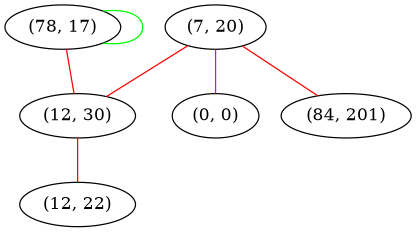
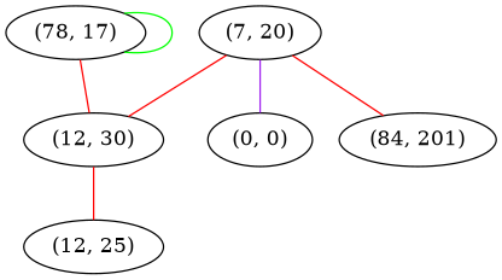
  graph {
    fontname="DejaVu Serif"
    node [fontname="DejaVu Serif"]
    edge [color=red fontname="DejaVu Serif" weight=1]
    n1 [label="(12, 30)"]
    "(7, 20)"
    "(0, 0)"
    "(84, 201)"
-   "(12, 22)"
+   "(12, 22)" [label="(12, 25)"]
    "(78, 17)"
    n1 -- "(12, 22)"
    "(7, 20)" -- n1
    "(7, 20)" -- "(0, 0)" [color=purple weight=4]
    "(7, 20)" -- "(84, 201)"
    "(78, 17)" -- n1
    "(78, 17)" -- "(78, 17)" [color=green weight=2]
  }
